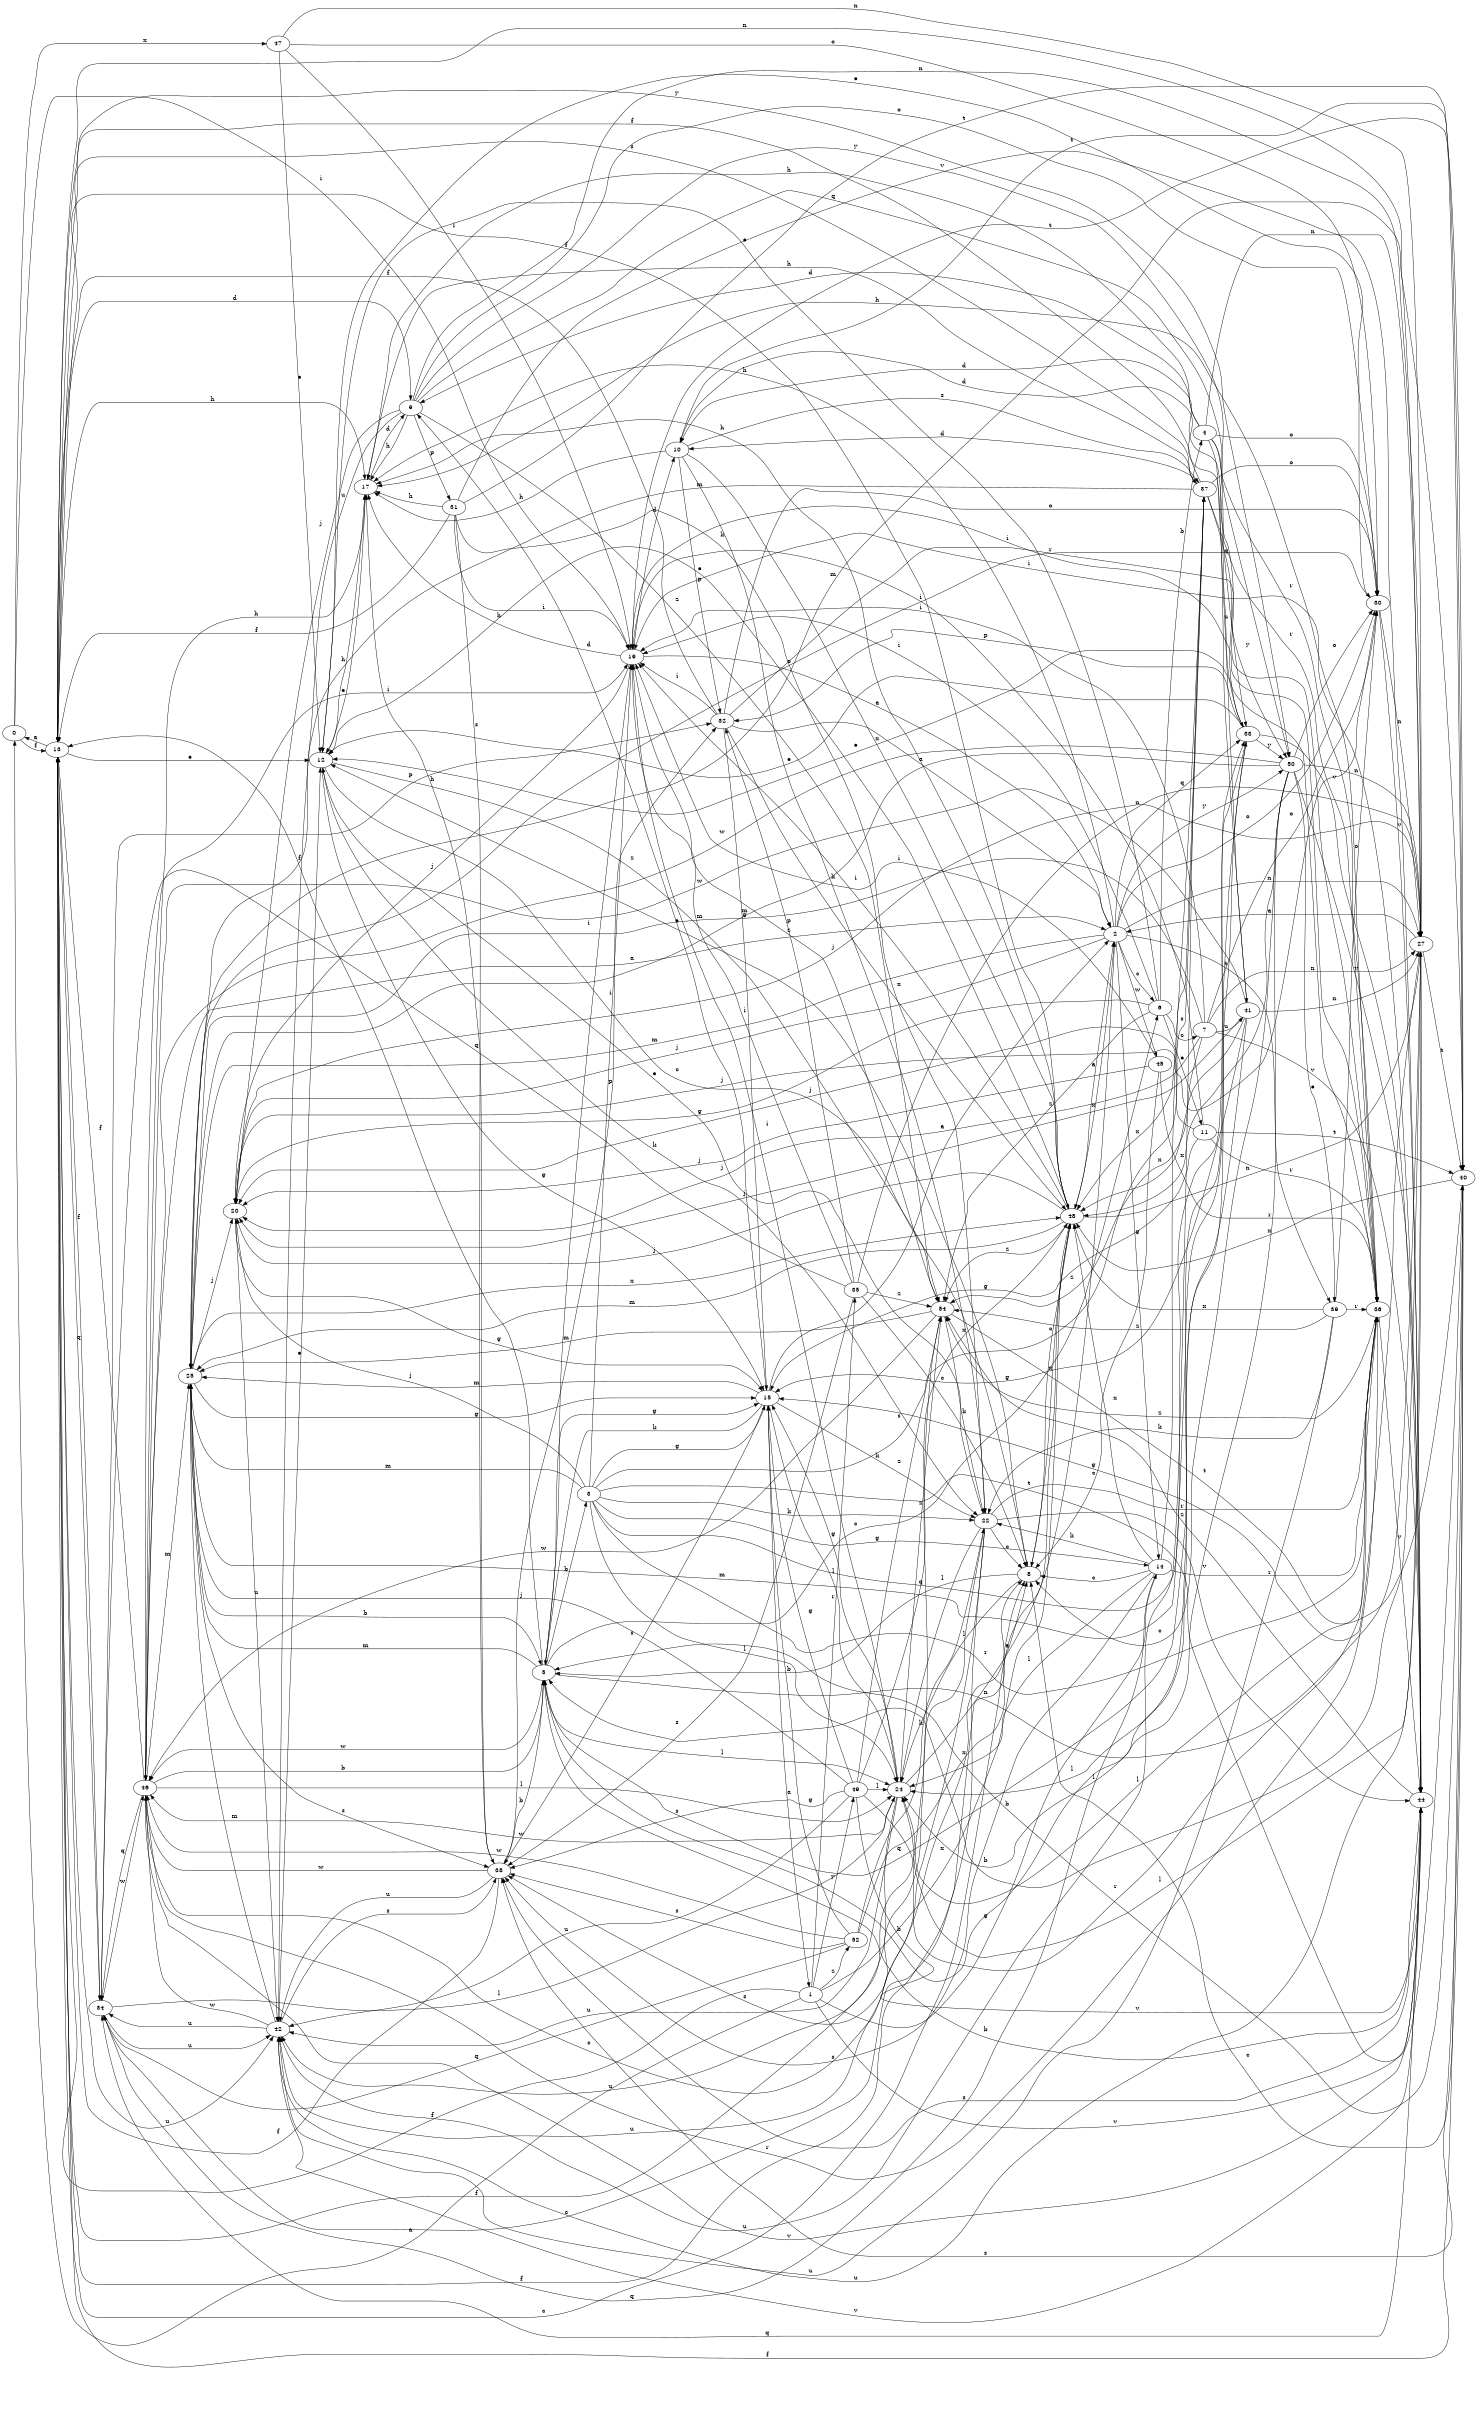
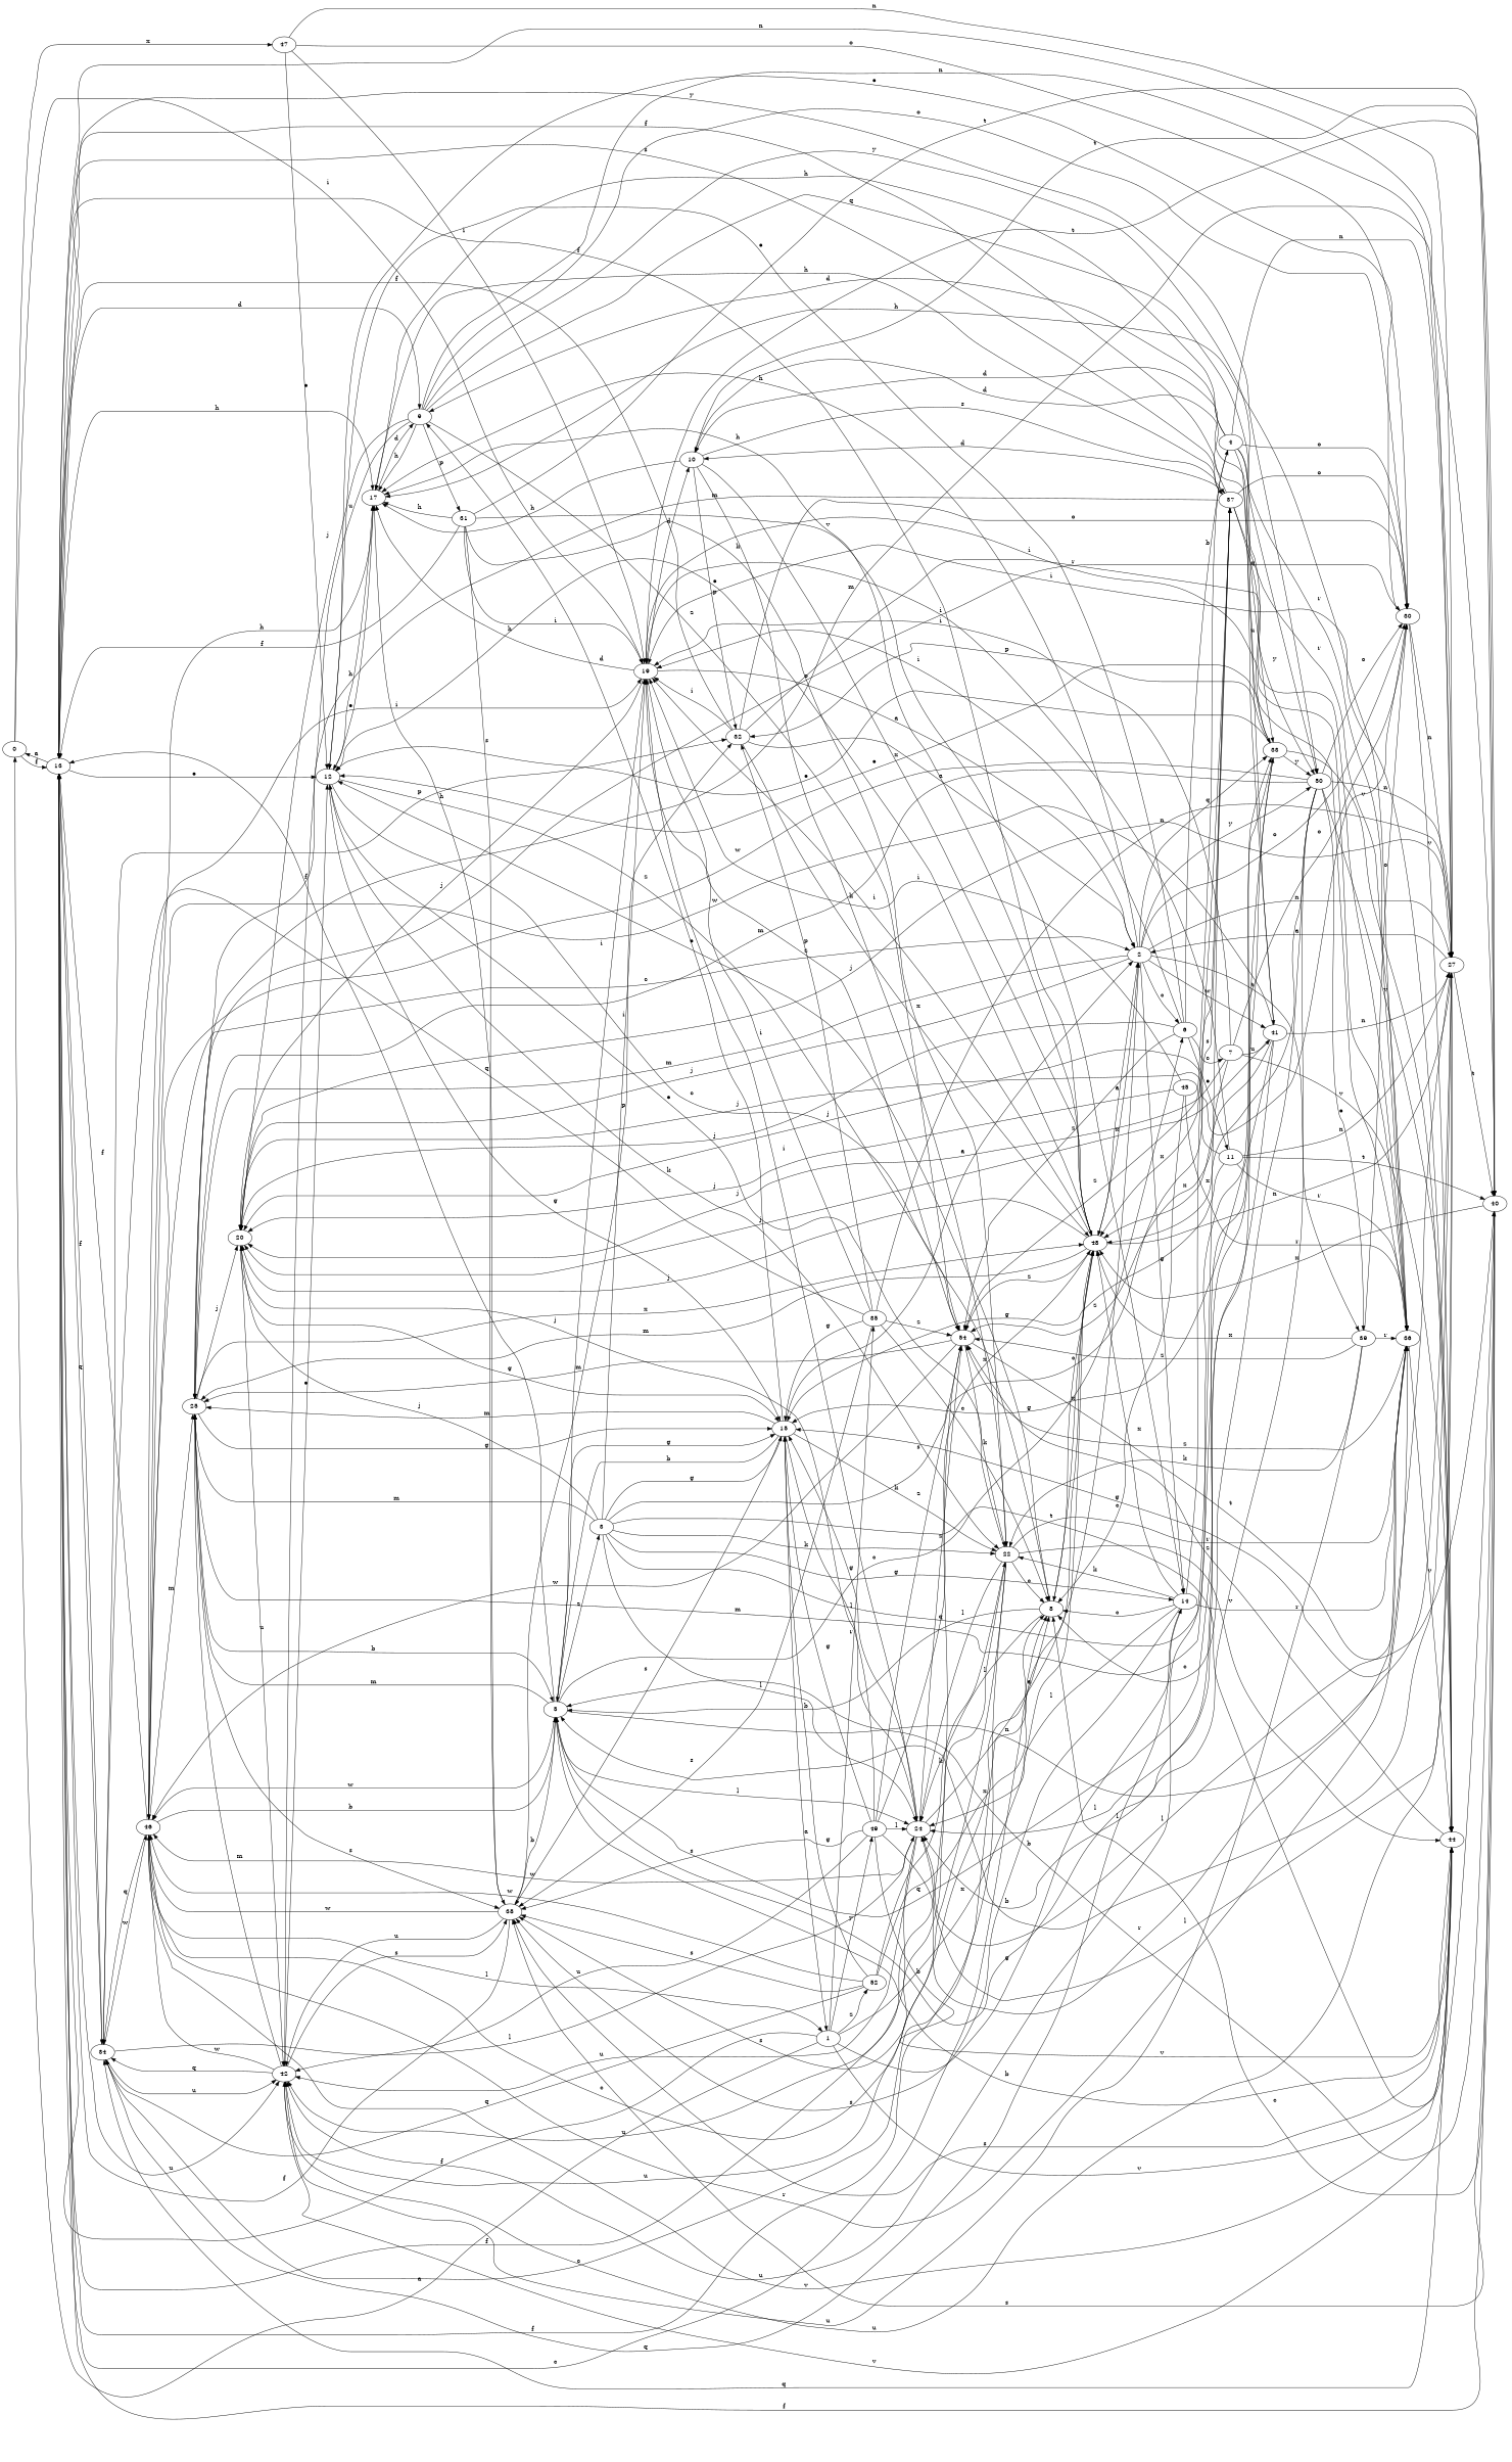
  strict digraph {
    rankdir=LR
    0
    13
    19
    47
    17
    27
    50
    37
    9
    12
    8
    42
    34
    2
    20
    40
    54
    10
    30
    1
    14
    35
    44
    48
    49
    52
    22
    24
    36
    38
    32
    5
    25
    15
    46
    6
    33
    39
    45
    4
    7
    11
    3
    41
    31
    0 -> 13 [label=f]
    0 -> 19 [label=i]
    0 -> 47 [label=x]
    13 -> 0 [label=a]
    13 -> 17 [label=h]
    13 -> 27 [label=n]
    13 -> 50 [label=y]
    13 -> 37 [label=s]
    13 -> 9 [label=d]
    13 -> 12 [label=e]
    13 -> 8 [label=c]
    13 -> 42 [label=u]
    13 -> 34 [label=q]
    19 -> 17 [label=h]
    19 -> 2 [label=a]
    19 -> 20 [label=j]
    19 -> 40 [label=t]
    19 -> 54 [label=z]
    19 -> 10 [label=d]
    47 -> 19 [label=i]
    47 -> 27 [label=n]
    47 -> 12 [label=e]
    47 -> 30 [label=o]
    17 -> 9 [label=d]
    17 -> 12 [label=e]
    27 -> 42 [label=u]
    27 -> 2 [label=a]
    27 -> 20 [label=j]
    27 -> 40 [label=t]
    27 -> 24 [label=l]
    27 -> 5 [label=b]
    27 -> 15 [label=g]
    50 -> 27 [label=n]
    50 -> 8 [label=c]
    50 -> 30 [label=o]
    50 -> 44 [label=v]
    50 -> 48 [label=x]
    50 -> 24 [label=l]
    50 -> 25 [label=m]
    50 -> 46 [label=w]
    50 -> 39 [label=e]
    37 -> 13 [label=f]
    37 -> 17 [label=h]
    37 -> 50 [label=y]
    37 -> 42 [label=u]
    37 -> 10 [label=d]
    37 -> 30 [label=o]
    37 -> 48 [label=x]
    37 -> 36 [label=r]
    37 -> 25 [label=m]
    9 -> 17 [label=h]
    9 -> 27 [label=n]
    9 -> 50 [label=y]
    9 -> 42 [label=u]
    9 -> 20 [label=j]
    9 -> 54 [label=z]
    9 -> 30 [label=o]
    9 -> 33 [label=q]
    9 -> 31 [label=p]
    12 -> 17 [label=h]
    12 -> 8 [label=c]
    12 -> 54 [label=z]
    12 -> 22 [label=k]
    12 -> 15 [label=g]
    8 -> 12 [label=e]
    8 -> 48 [label=x]
    8 -> 24 [label=l]
    8 -> 5 [label=b]
    42 -> 12 [label=e]
-   42 -> 34 [label=u]
+   42 -> 34 [label=q]
    42 -> 44 [label=v]
    42 -> 38 [label=s]
    42 -> 25 [label=m]
    42 -> 46 [label=w]
    34 -> 13 [label=f]
    34 -> 8 [label=c]
    34 -> 42 [label=u]
    34 -> 24 [label=l]
    34 -> 32 [label=p]
    34 -> 46 [label=w]
    2 -> 17 [label=h]
    2 -> 27 [label=n]
    2 -> 50 [label=y]
    2 -> 20 [label=j]
    2 -> 30 [label=o]
    2 -> 14 [label=g]
    2 -> 48 [label=x]
    2 -> 25 [label=m]
    2 -> 6 [label=c]
    2 -> 33 [label=q]
    2 -> 39 [label=t]
-   2 -> 45 [label=w]
+   2 -> 41 [label=w]
    20 -> 42 [label=u]
    20 -> 15 [label=g]
    40 -> 13 [label=f]
    40 -> 8 [label=c]
    40 -> 48 [label=x]
    40 -> 38 [label=s]
    40 -> 5 [label=b]
    40 -> 25 [label=m]
    54 -> 42 [label=u]
    54 -> 40 [label=t]
    54 -> 22 [label=k]
    54 -> 25 [label=m]
    54 -> 46 [label=w]
    10 -> 17 [label=h]
    10 -> 37 [label=s]
    10 -> 40 [label=t]
    10 -> 48 [label=x]
    10 -> 22 [label=k]
    10 -> 32 [label=p]
    30 -> 27 [label=n]
    30 -> 12 [label=e]
    30 -> 20 [label=j]
    30 -> 44 [label=v]
    1 -> 0 [label=a]
    1 -> 13 [label=f]
    1 -> 14 [label=g]
    1 -> 35 [label=r]
    1 -> 44 [label=v]
    1 -> 48 [label=x]
    1 -> 49 [label=y]
    1 -> 52 [label=z]
    14 -> 37 [label=s]
    14 -> 8 [label=c]
    14 -> 34 [label=q]
    14 -> 48 [label=x]
    14 -> 22 [label=k]
    14 -> 24 [label=l]
    14 -> 36 [label=r]
    14 -> 38 [label=s]
    35 -> 19 [label=i]
    35 -> 27 [label=n]
    35 -> 8 [label=c]
    35 -> 34 [label=q]
    35 -> 54 [label=z]
    35 -> 38 [label=s]
    35 -> 32 [label=p]
    44 -> 19 [label=i]
    44 -> 34 [label=q]
    44 -> 54 [label=z]
    44 -> 38 [label=s]
    44 -> 5 [label=b]
    48 -> 13 [label=f]
    48 -> 19 [label=i]
    48 -> 17 [label=h]
    48 -> 27 [label=n]
    48 -> 12 [label=e]
    48 -> 8 [label=c]
    48 -> 2 [label=a]
    48 -> 20 [label=j]
    48 -> 54 [label=z]
    48 -> 25 [label=m]
    49 -> 42 [label=u]
-   49 -> 25 [label=j]
+   49 -> 20 [label=j]
    49 -> 54 [label=z]
    49 -> 44 [label=v]
    49 -> 48 [label=x]
    49 -> 24 [label=l]
    49 -> 36 [label=r]
    49 -> 38 [label=s]
    49 -> 15 [label=g]
    52 -> 34 [label=q]
    52 -> 48 [label=x]
    52 -> 22 [label=k]
    52 -> 38 [label=s]
    52 -> 15 [label=g]
    52 -> 46 [label=w]
    22 -> 13 [label=f]
    22 -> 12 [label=e]
    22 -> 8 [label=c]
    22 -> 42 [label=u]
    22 -> 44 [label=v]
    22 -> 24 [label=l]
    22 -> 36 [label=r]
    22 -> 38 [label=s]
    24 -> 13 [label=f]
    24 -> 19 [label=i]
    24 -> 42 [label=u]
    24 -> 2 [label=a]
    24 -> 54 [label=z]
    24 -> 15 [label=g]
    24 -> 46 [label=w]
    36 -> 19 [label=i]
    36 -> 17 [label=h]
    36 -> 12 [label=e]
    36 -> 54 [label=z]
    36 -> 44 [label=v]
    36 -> 24 [label=l]
    38 -> 13 [label=f]
    38 -> 17 [label=h]
    38 -> 42 [label=u]
    38 -> 32 [label=p]
    38 -> 5 [label=b]
    38 -> 46 [label=w]
    32 -> 13 [label=f]
    32 -> 19 [label=i]
    32 -> 2 [label=a]
    32 -> 30 [label=o]
    32 -> 48 [label=x]
    32 -> 36 [label=r]
-   32 -> 15 [label=g]
+   35 -> 15 [label=g]
    5 -> 13 [label=f]
    5 -> 19 [label=i]
    5 -> 27 [label=n]
    5 -> 24 [label=l]
    5 -> 25 [label=m]
    5 -> 15 [label=g]
    5 -> 46 [label=w]
    5 -> 6 [label=c]
    5 -> 33 [label=q]
-   5 -> 3 [label=b]
+   5 -> 3 [label=z]
    25 -> 20 [label=j]
    25 -> 30 [label=o]
    25 -> 48 [label=x]
    25 -> 38 [label=s]
    25 -> 5 [label=b]
    25 -> 15 [label=g]
    15 -> 9 [label=d]
    15 -> 2 [label=a]
    15 -> 1 [label=a]
    15 -> 22 [label=k]
    15 -> 24 [label=l]
    15 -> 38 [label=s]
-   15 -> 5 [label=k]
+   15 -> 5 [label=b]
    15 -> 25 [label=m]
    46 -> 13 [label=f]
    46 -> 19 [label=i]
    46 -> 17 [label=h]
    46 -> 8 [label=c]
    46 -> 34 [label=q]
-   46 -> 2 [label=a]
+   46 -> 2 [label=c]
    46 -> 44 [label=v]
-   46 -> 24 [label=l]
+   46 -> 1 [label=l]
    46 -> 36 [label=r]
    46 -> 5 [label=b]
    46 -> 25 [label=m]
    6 -> 19 [label=i]
    6 -> 12 [label=e]
-   6 -> 20 [label=g]
+   6 -> 20 [label=j]
    6 -> 54 [label=z]
    6 -> 4 [label=b]
    6 -> 7 [label=c]
    6 -> 11 [label=e]
    33 -> 50 [label=y]
    33 -> 12 [label=e]
    33 -> 10 [label=d]
    33 -> 44 [label=v]
    33 -> 32 [label=p]
    33 -> 5 [label=b]
    33 -> 25 [label=m]
    39 -> 42 [label=u]
    39 -> 54 [label=z]
    39 -> 30 [label=o]
    39 -> 48 [label=x]
    39 -> 22 [label=k]
    39 -> 36 [label=r]
    45 -> 19 [label=i]
    45 -> 8 [label=c]
    45 -> 20 [label=j]
    45 -> 36 [label=r]
    4 -> 17 [label=h]
    4 -> 27 [label=n]
    4 -> 9 [label=d]
+   4 -> 54 [label=z]
    4 -> 30 [label=o]
    4 -> 36 [label=r]
    4 -> 33 [label=q]
    4 -> 41 [label=u]
    7 -> 19 [label=i]
    7 -> 20 [label=j]
    7 -> 54 [label=z]
    7 -> 30 [label=o]
    7 -> 44 [label=v]
-   7 -> 25 [label=m]
    7 -> 41 [label=u]
    11 -> 19 [label=i]
-   7 -> 27 [label=n]
+   11 -> 27 [label=n]
    11 -> 20 [label=j]
    11 -> 40 [label=t]
    11 -> 36 [label=r]
    11 -> 15 [label=g]
    3 -> 19 [label=i]
    3 -> 37 [label=s]
    3 -> 20 [label=j]
    3 -> 40 [label=t]
    3 -> 14 [label=g]
    3 -> 22 [label=k]
    3 -> 24 [label=l]
-   3 -> 36 [label=r]
    3 -> 25 [label=m]
    3 -> 15 [label=g]
    3 -> 33 [label=q]
    41 -> 27 [label=n]
    41 -> 20 [label=j]
    41 -> 10 [label=d]
    41 -> 48 [label=x]
    41 -> 24 [label=l]
    41 -> 15 [label=g]
    41 -> 46 [label=w]
    31 -> 13 [label=f]
    31 -> 19 [label=i]
    31 -> 17 [label=h]
    31 -> 40 [label=t]
-   31 -> 44 [label=v]
+   31 -> 14 [label=v]
    31 -> 22 [label=k]
    31 -> 38 [label=s]
  }
